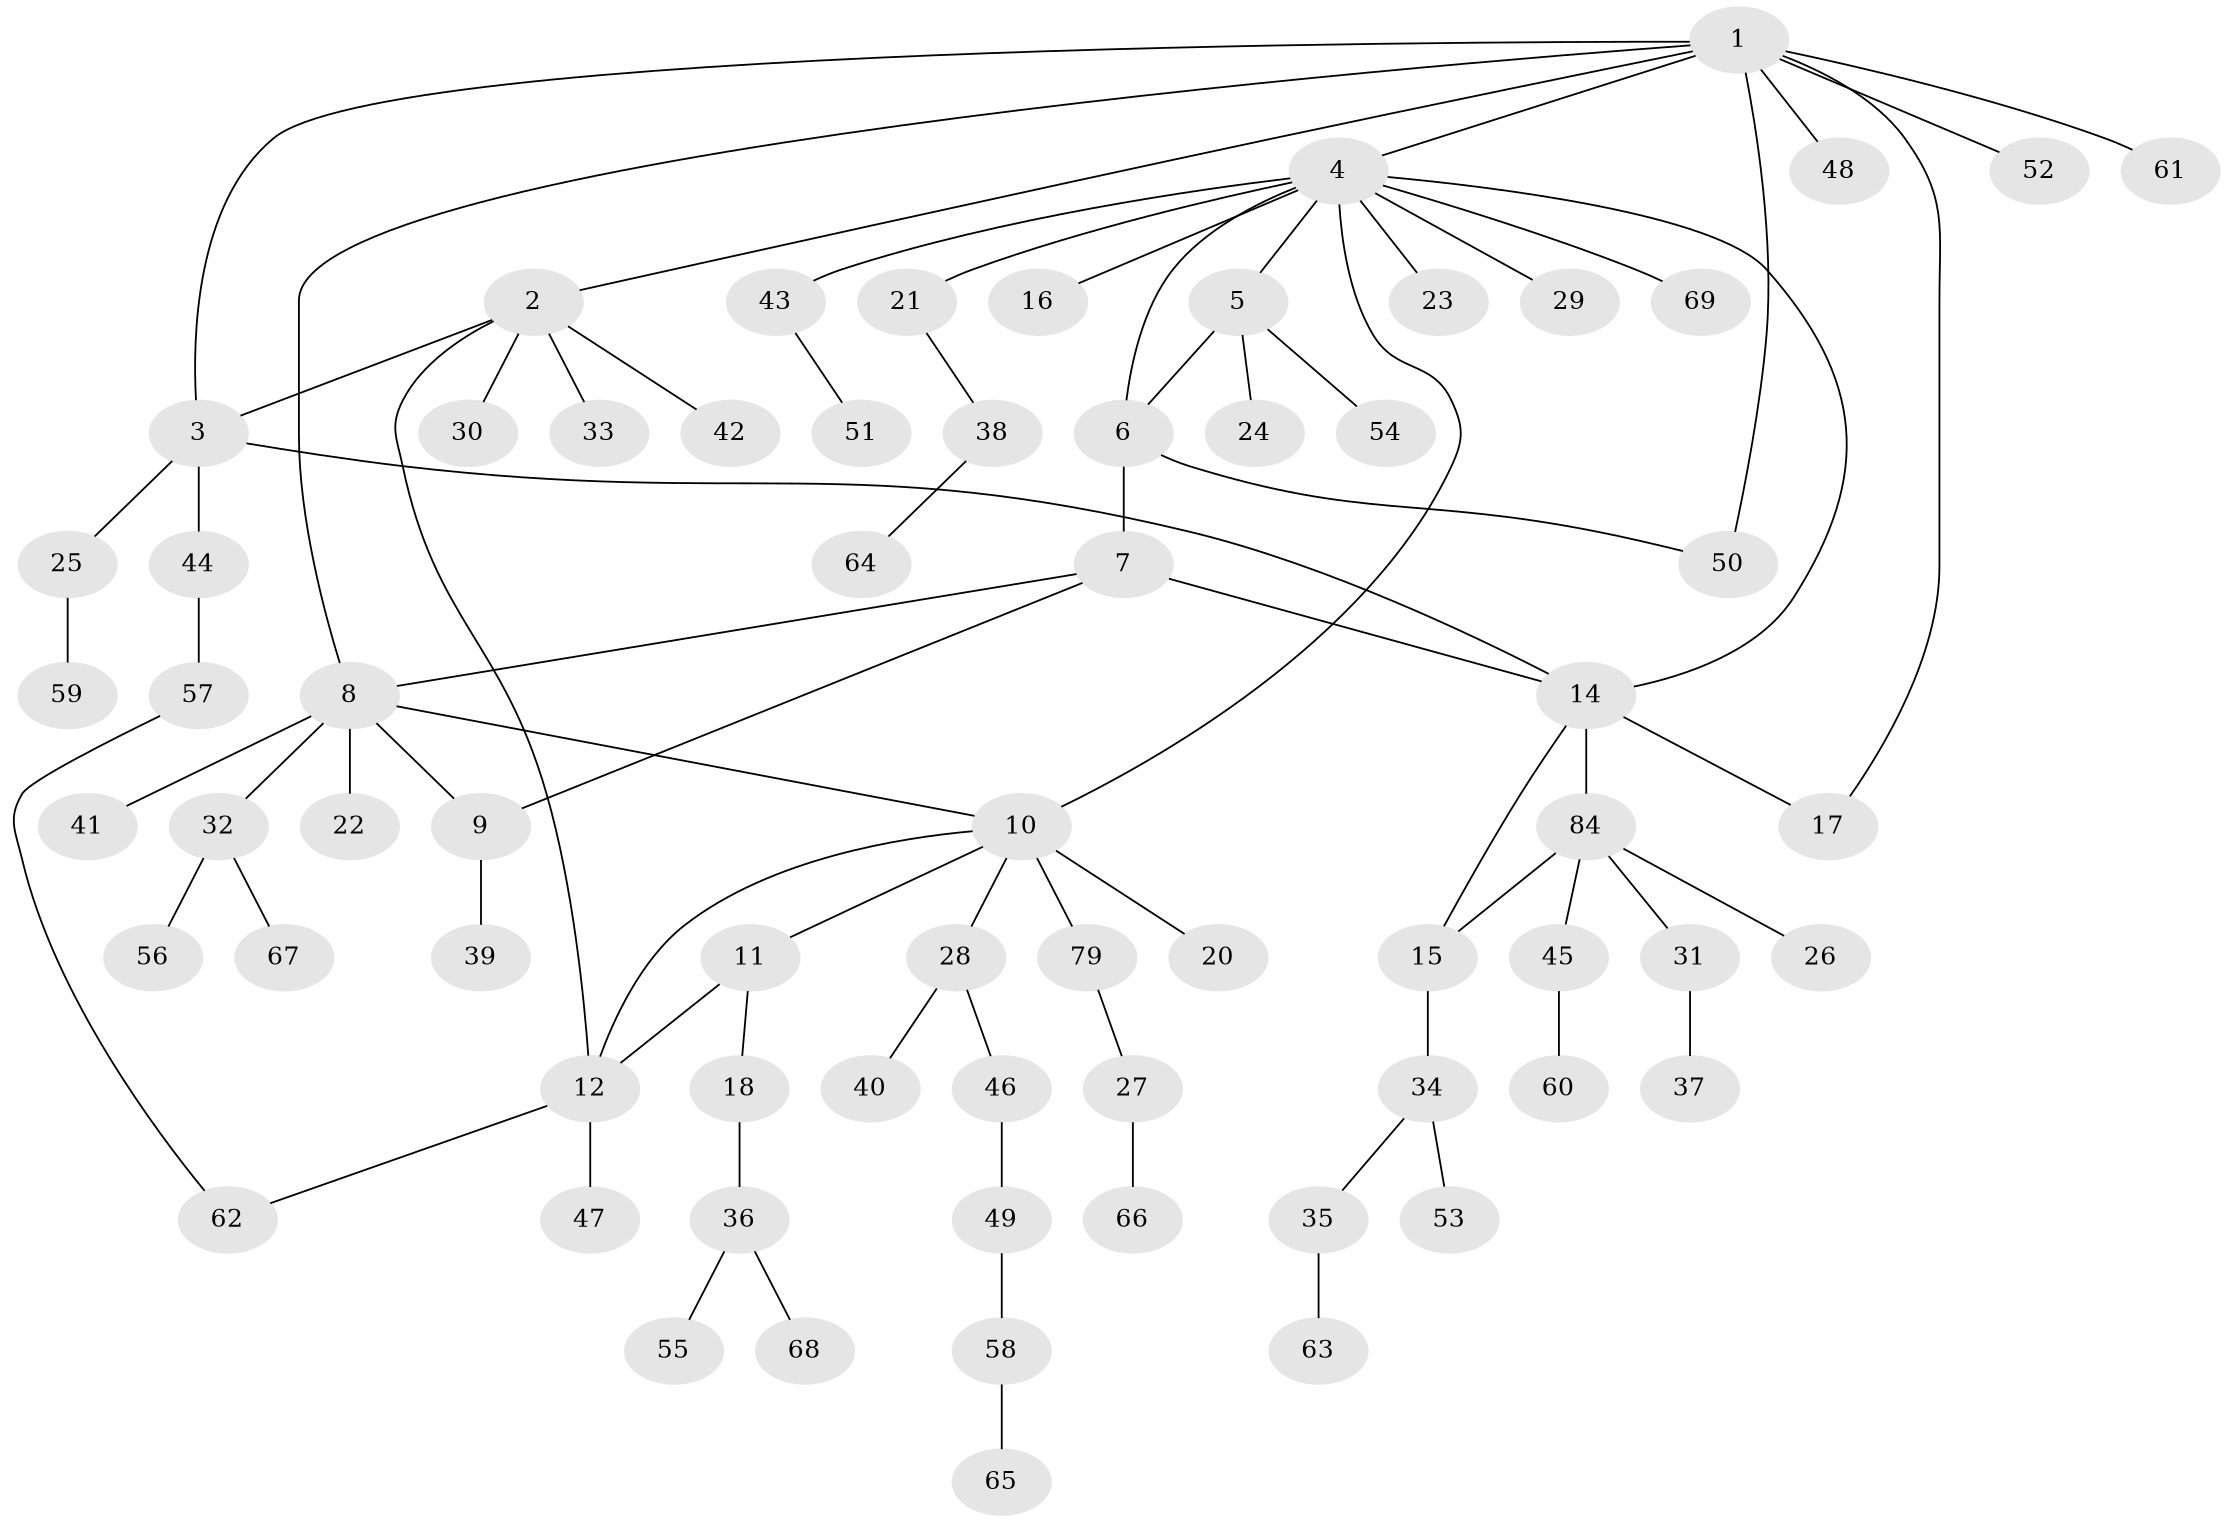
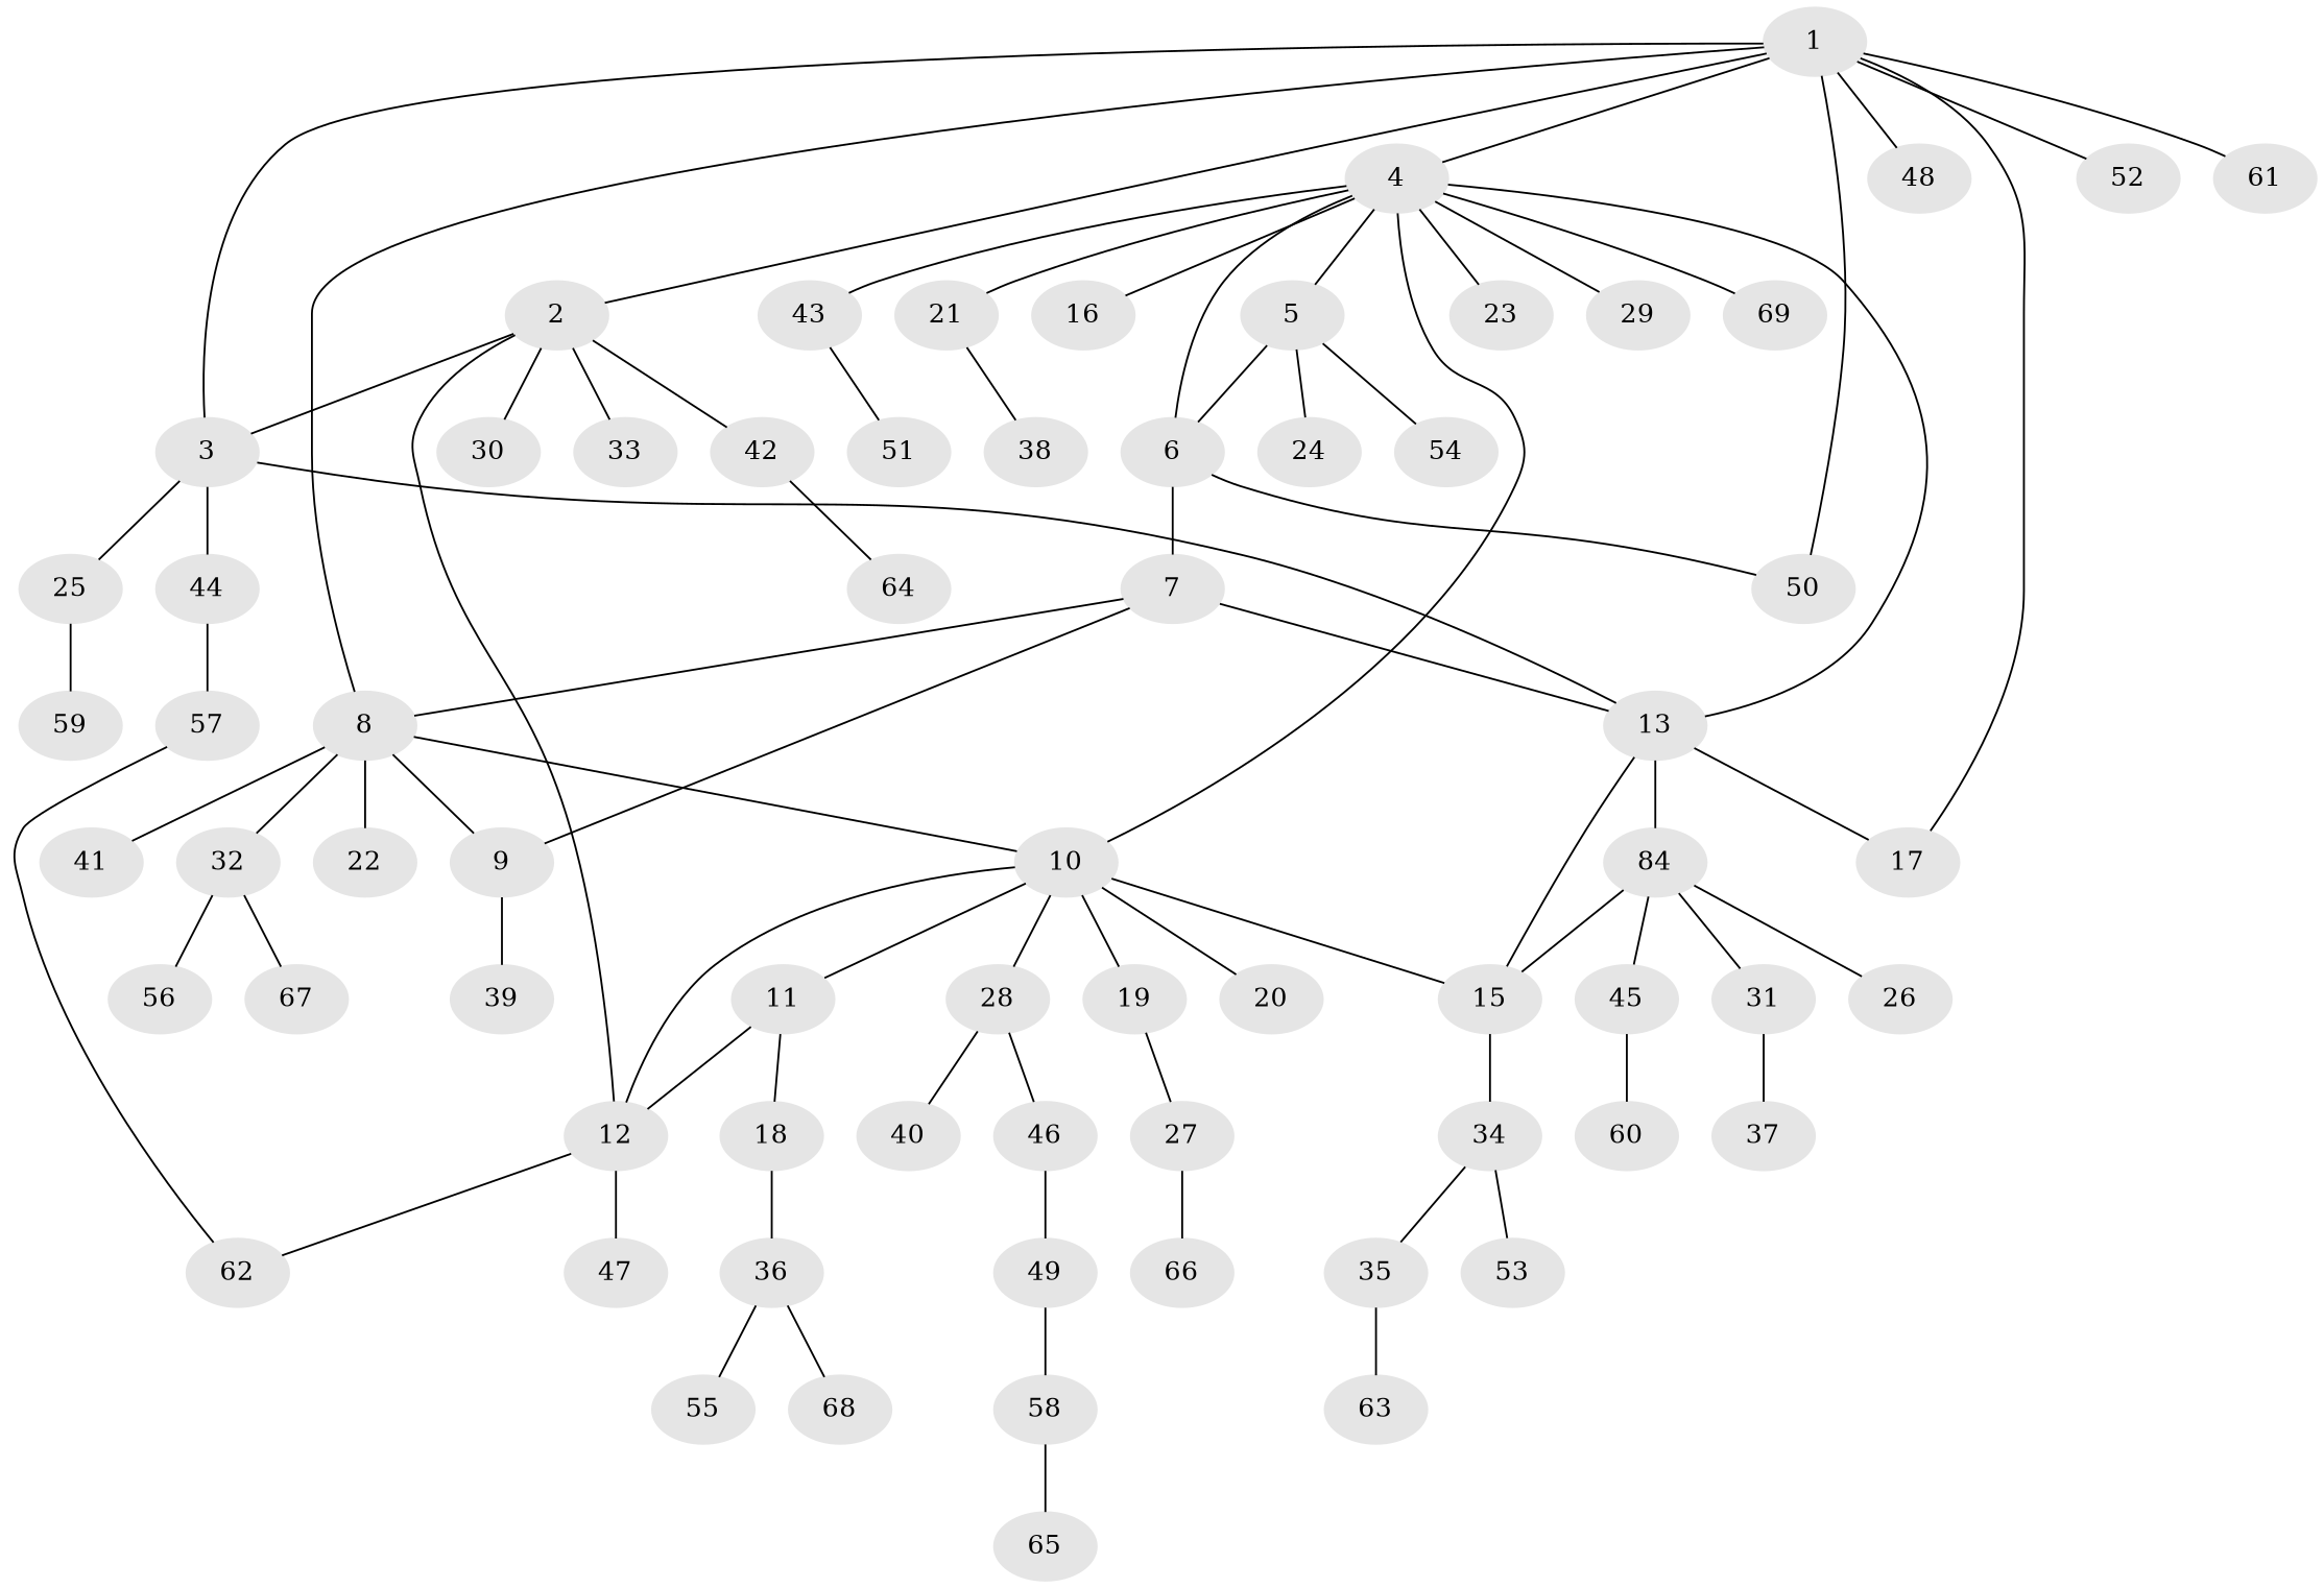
  graph {
    node [color=gray90 style=filled]
    1
    2
    3
    4
    8
    17
    48
    50
    52
    61
    12
    30
    33
    42
-   13 [label=14]
+   13
    25
    44
    5
    6
    10
    16
    21
    23
    29
    43
    69
    9
    22
    32
    41
    47
    62
    64
    15
    n35 [label=84]
    59
    57
    24
    54
    7
    11
-   19 [label=79]
+   19
    20
    28
    38
    51
    39
    56
    67
    18
    34
    27
    40
    46
    36
    26
    31
    45
    37
    60
    35
    53
    55
    68
    66
    49
    63
    58
    65
    1 -- 2
    1 -- 3
    1 -- 4
    1 -- 8
    1 -- 17
    1 -- 48
    1 -- 50
    1 -- 52
    1 -- 61
    2 -- 3
    2 -- 12
    2 -- 30
    2 -- 33
    2 -- 42
    3 -- 13
    3 -- 25
    3 -- 44
    4 -- 13
    4 -- 5
    4 -- 6
    4 -- 10
    4 -- 16
    4 -- 21
    4 -- 23
    4 -- 29
    4 -- 43
    4 -- 69
    8 -- 10
    8 -- 9
    8 -- 22
    8 -- 32
    8 -- 41
    12 -- 47
    12 -- 62
-   38 -- 64
+   42 -- 64
    13 -- 17
    13 -- 15
    13 -- n35
    25 -- 59
    44 -- 57
    5 -- 6
    5 -- 24
    5 -- 54
    6 -- 50
    6 -- 7
    10 -- 12
+   10 -- 15
    10 -- 11
    10 -- 19
    10 -- 20
    10 -- 28
    21 -- 38
    43 -- 51
    9 -- 39
    32 -- 56
    32 -- 67
    15 -- 34
    n35 -- 15
    n35 -- 26
    n35 -- 31
    n35 -- 45
    57 -- 62
    7 -- 8
    7 -- 13
    7 -- 9
    11 -- 12
    11 -- 18
    19 -- 27
    28 -- 40
    28 -- 46
    18 -- 36
    34 -- 35
    34 -- 53
    27 -- 66
    46 -- 49
    36 -- 55
    36 -- 68
    31 -- 37
    45 -- 60
    35 -- 63
    49 -- 58
    58 -- 65
  }
